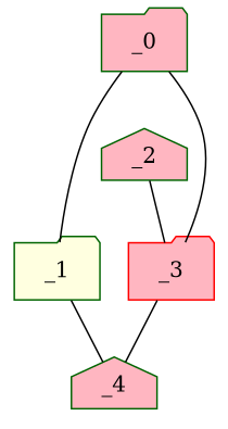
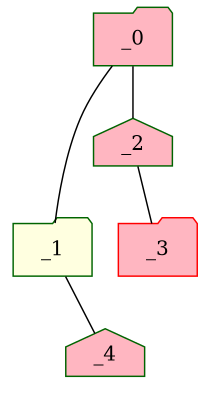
  graph {
    node [color=darkgreen fillcolor=lightpink shape=folder style=filled]
    _0 [x=0.836841 y=2.95356]
    _1 [fillcolor=lightyellow x=0.758913 y=1.24744]
    _2 [shape=house x=-0.0434439 y=1.84478]
    _4 [shape=house x=1.99989 y=2.7965]
    _3 [color=red x=1.49961 y=1.70269]
    _0 -- _1
-   _0 -- _3
+   _0 -- _2
    _1 -- _4
    _2 -- _3
-   _3 -- _4
  }
